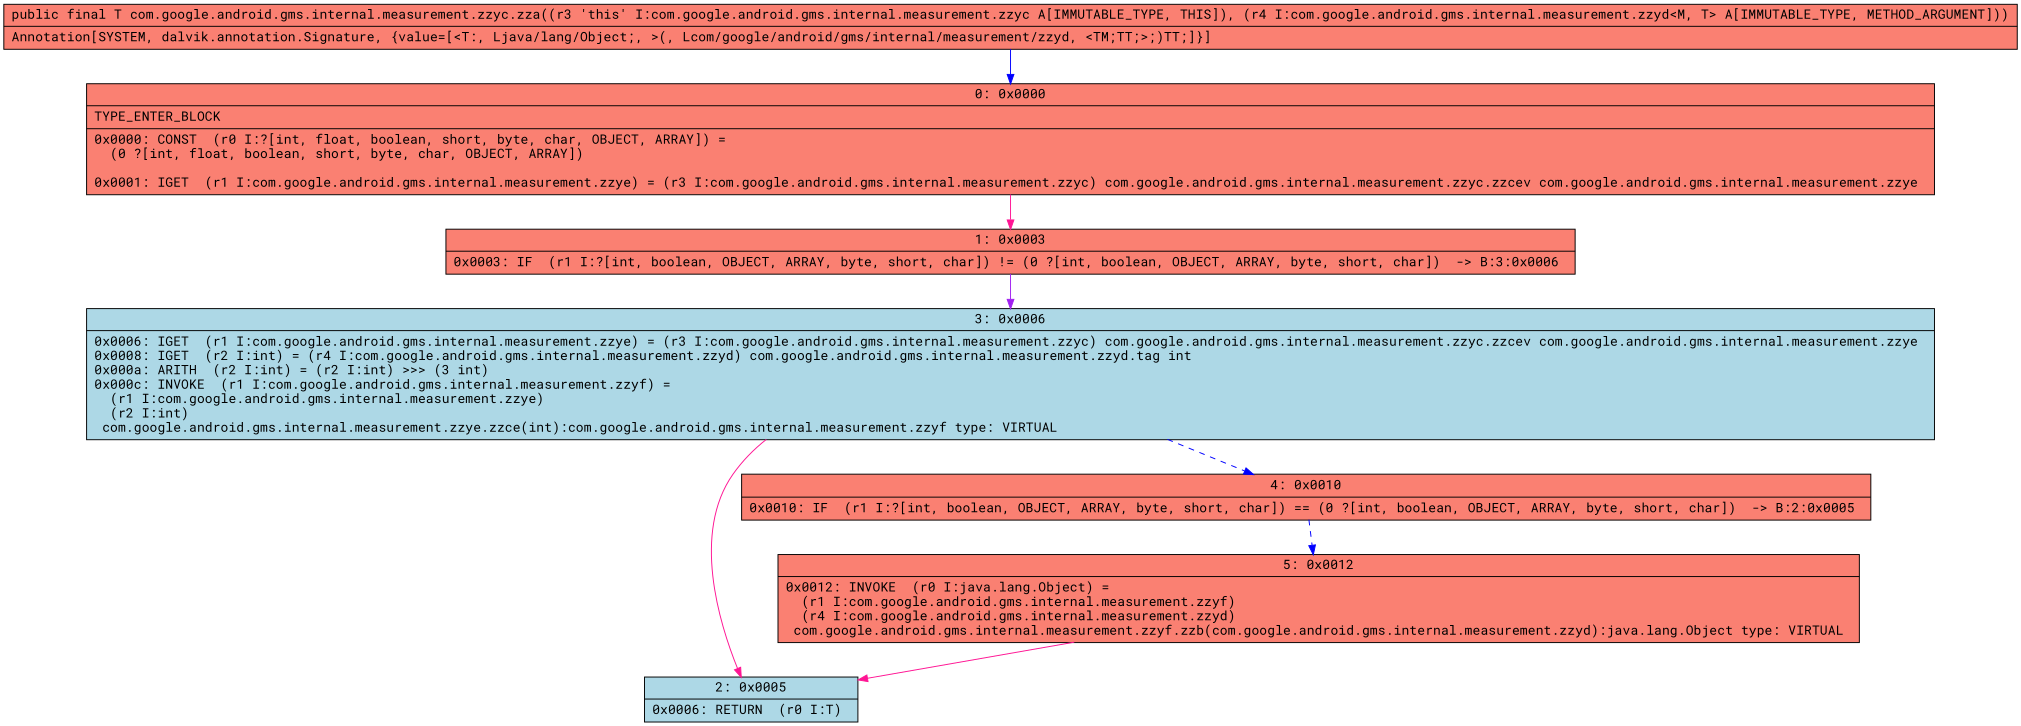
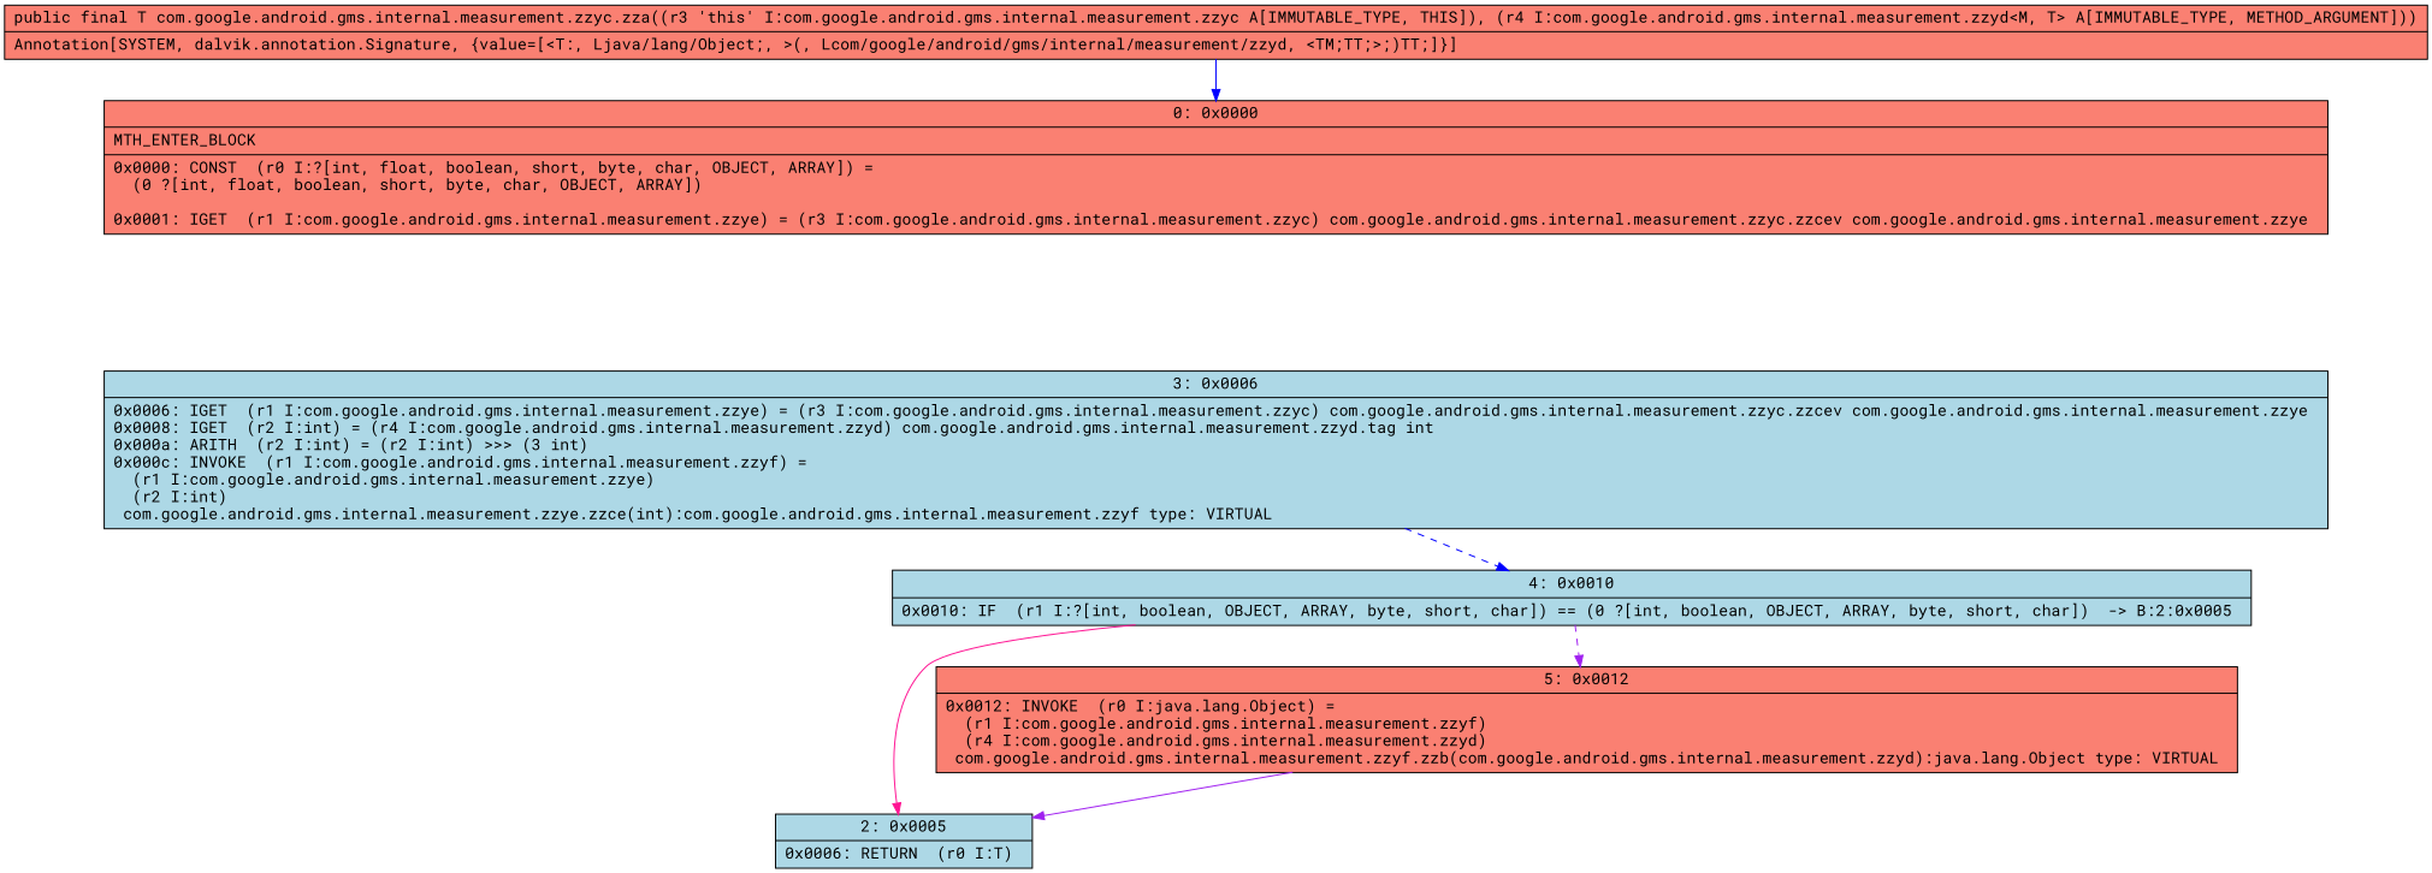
  digraph {
    fontname="Roboto Mono"
    node [fillcolor=salmon fontname="Roboto Mono" shape=record style=filled]
    edge [color=purple fontname="Roboto Mono"]
-   n1 [label="{0\:\ 0x0000|TYPE_ENTER_BLOCK\l|0x0000: CONST  (r0 I:?[int, float, boolean, short, byte, char, OBJECT, ARRAY]) = \l  (0 ?[int, float, boolean, short, byte, char, OBJECT, ARRAY])\l \l0x0001: IGET  (r1 I:com.google.android.gms.internal.measurement.zzye) = (r3 I:com.google.android.gms.internal.measurement.zzyc) com.google.android.gms.internal.measurement.zzyc.zzcev com.google.android.gms.internal.measurement.zzye \l}"]
-   n2 [label="{1\:\ 0x0003|0x0003: IF  (r1 I:?[int, boolean, OBJECT, ARRAY, byte, short, char]) != (0 ?[int, boolean, OBJECT, ARRAY, byte, short, char])  \-\> B:3:0x0006 \l}"]
+   n1 [label="{0\:\ 0x0000|MTH_ENTER_BLOCK\l|0x0000: CONST  (r0 I:?[int, float, boolean, short, byte, char, OBJECT, ARRAY]) = \l  (0 ?[int, float, boolean, short, byte, char, OBJECT, ARRAY])\l \l0x0001: IGET  (r1 I:com.google.android.gms.internal.measurement.zzye) = (r3 I:com.google.android.gms.internal.measurement.zzyc) com.google.android.gms.internal.measurement.zzyc.zzcev com.google.android.gms.internal.measurement.zzye \l}"]
    n3 [fillcolor=lightblue label="{3\:\ 0x0006|0x0006: IGET  (r1 I:com.google.android.gms.internal.measurement.zzye) = (r3 I:com.google.android.gms.internal.measurement.zzyc) com.google.android.gms.internal.measurement.zzyc.zzcev com.google.android.gms.internal.measurement.zzye \l0x0008: IGET  (r2 I:int) = (r4 I:com.google.android.gms.internal.measurement.zzyd) com.google.android.gms.internal.measurement.zzyd.tag int \l0x000a: ARITH  (r2 I:int) = (r2 I:int) \>\>\> (3 int) \l0x000c: INVOKE  (r1 I:com.google.android.gms.internal.measurement.zzyf) = \l  (r1 I:com.google.android.gms.internal.measurement.zzye)\l  (r2 I:int)\l com.google.android.gms.internal.measurement.zzye.zzce(int):com.google.android.gms.internal.measurement.zzyf type: VIRTUAL \l}"]
    n4 [fillcolor=lightblue label="{2\:\ 0x0005|0x0006: RETURN  (r0 I:T) \l}"]
-   n5 [label="{4\:\ 0x0010|0x0010: IF  (r1 I:?[int, boolean, OBJECT, ARRAY, byte, short, char]) == (0 ?[int, boolean, OBJECT, ARRAY, byte, short, char])  \-\> B:2:0x0005 \l}"]
+   n5 [fillcolor=lightblue label="{4\:\ 0x0010|0x0010: IF  (r1 I:?[int, boolean, OBJECT, ARRAY, byte, short, char]) == (0 ?[int, boolean, OBJECT, ARRAY, byte, short, char])  \-\> B:2:0x0005 \l}"]
    n6 [label="{5\:\ 0x0012|0x0012: INVOKE  (r0 I:java.lang.Object) = \l  (r1 I:com.google.android.gms.internal.measurement.zzyf)\l  (r4 I:com.google.android.gms.internal.measurement.zzyd)\l com.google.android.gms.internal.measurement.zzyf.zzb(com.google.android.gms.internal.measurement.zzyd):java.lang.Object type: VIRTUAL \l}"]
    n7 [label="{public final T com.google.android.gms.internal.measurement.zzyc.zza((r3 'this' I:com.google.android.gms.internal.measurement.zzyc A[IMMUTABLE_TYPE, THIS]), (r4 I:com.google.android.gms.internal.measurement.zzyd\<M, T\> A[IMMUTABLE_TYPE, METHOD_ARGUMENT]))  | Annotation[SYSTEM, dalvik.annotation.Signature, \{value=[\<T:, Ljava\/lang\/Object;, \>(, Lcom\/google\/android\/gms\/internal\/measurement\/zzyd, \<TM;TT;\>;)TT;]\}]\l}"]
-   n1 -> n2 [color=deeppink]
-   n2 -> n3
    n3 -> n5 [color=blue style=dashed]
-   n3 -> n4 [color=deeppink]
-   n5 -> n6 [color=blue style=dashed]
-   n6 -> n4 [color=deeppink]
+   n5 -> n4 [color=deeppink]
+   n5 -> n6 [style=dashed]
+   n6 -> n4
    n7 -> n1 [color=blue]
  }
